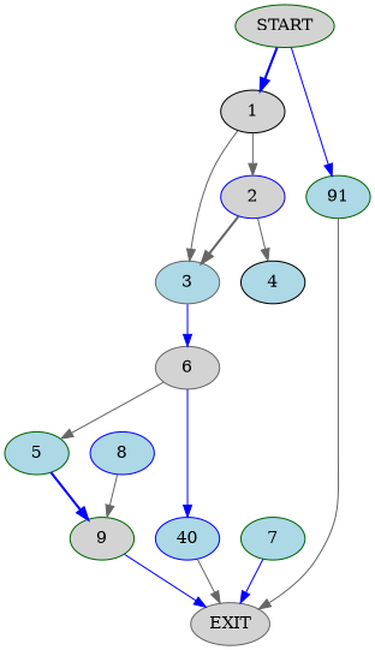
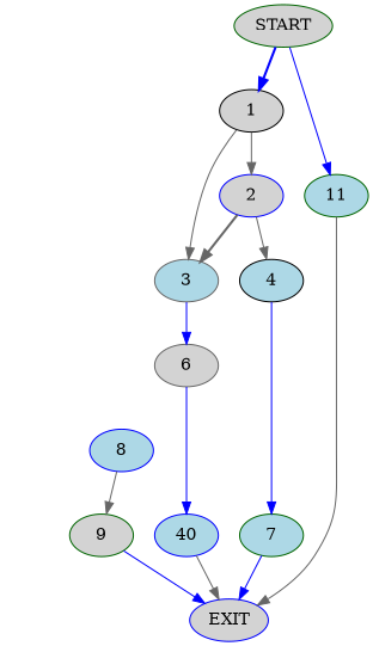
  digraph {
    node [color=darkgreen fillcolor=lightblue style=filled]
    edge [color=blue style=solid]
    n1 [fillcolor=lightgrey label=START]
    1 [color=black fillcolor=lightgrey]
-   11 [label=91]
+   11
    2 [color=blue fillcolor=lightgrey]
    3 [color=gray40]
-   n6 [color=gray40 fillcolor=lightgrey label=EXIT]
+   n6 [color=blue fillcolor=lightgrey label=EXIT]
    4 [color=black]
    6 [color=gray40 fillcolor=lightgrey]
    7
-   5
    9 [fillcolor=lightgrey]
    n12 [color=blue label=40]
    8 [color=blue]
    n1 -> 1 [style=bold]
    n1 -> 11
    1 -> 2 [color=gray40]
    1 -> 3 [color=gray40]
    11 -> n6 [color=gray40]
    2 -> 3 [color=gray40 style=bold]
    2 -> 4 [color=gray40]
    3 -> 6
-   6 -> 5 [color=gray40]
+   4 -> 7
    6 -> n12
    7 -> n6
-   5 -> 9 [style=bold]
    9 -> n6
    n12 -> n6 [color=gray40]
    8 -> 9 [color=gray40]
  }
